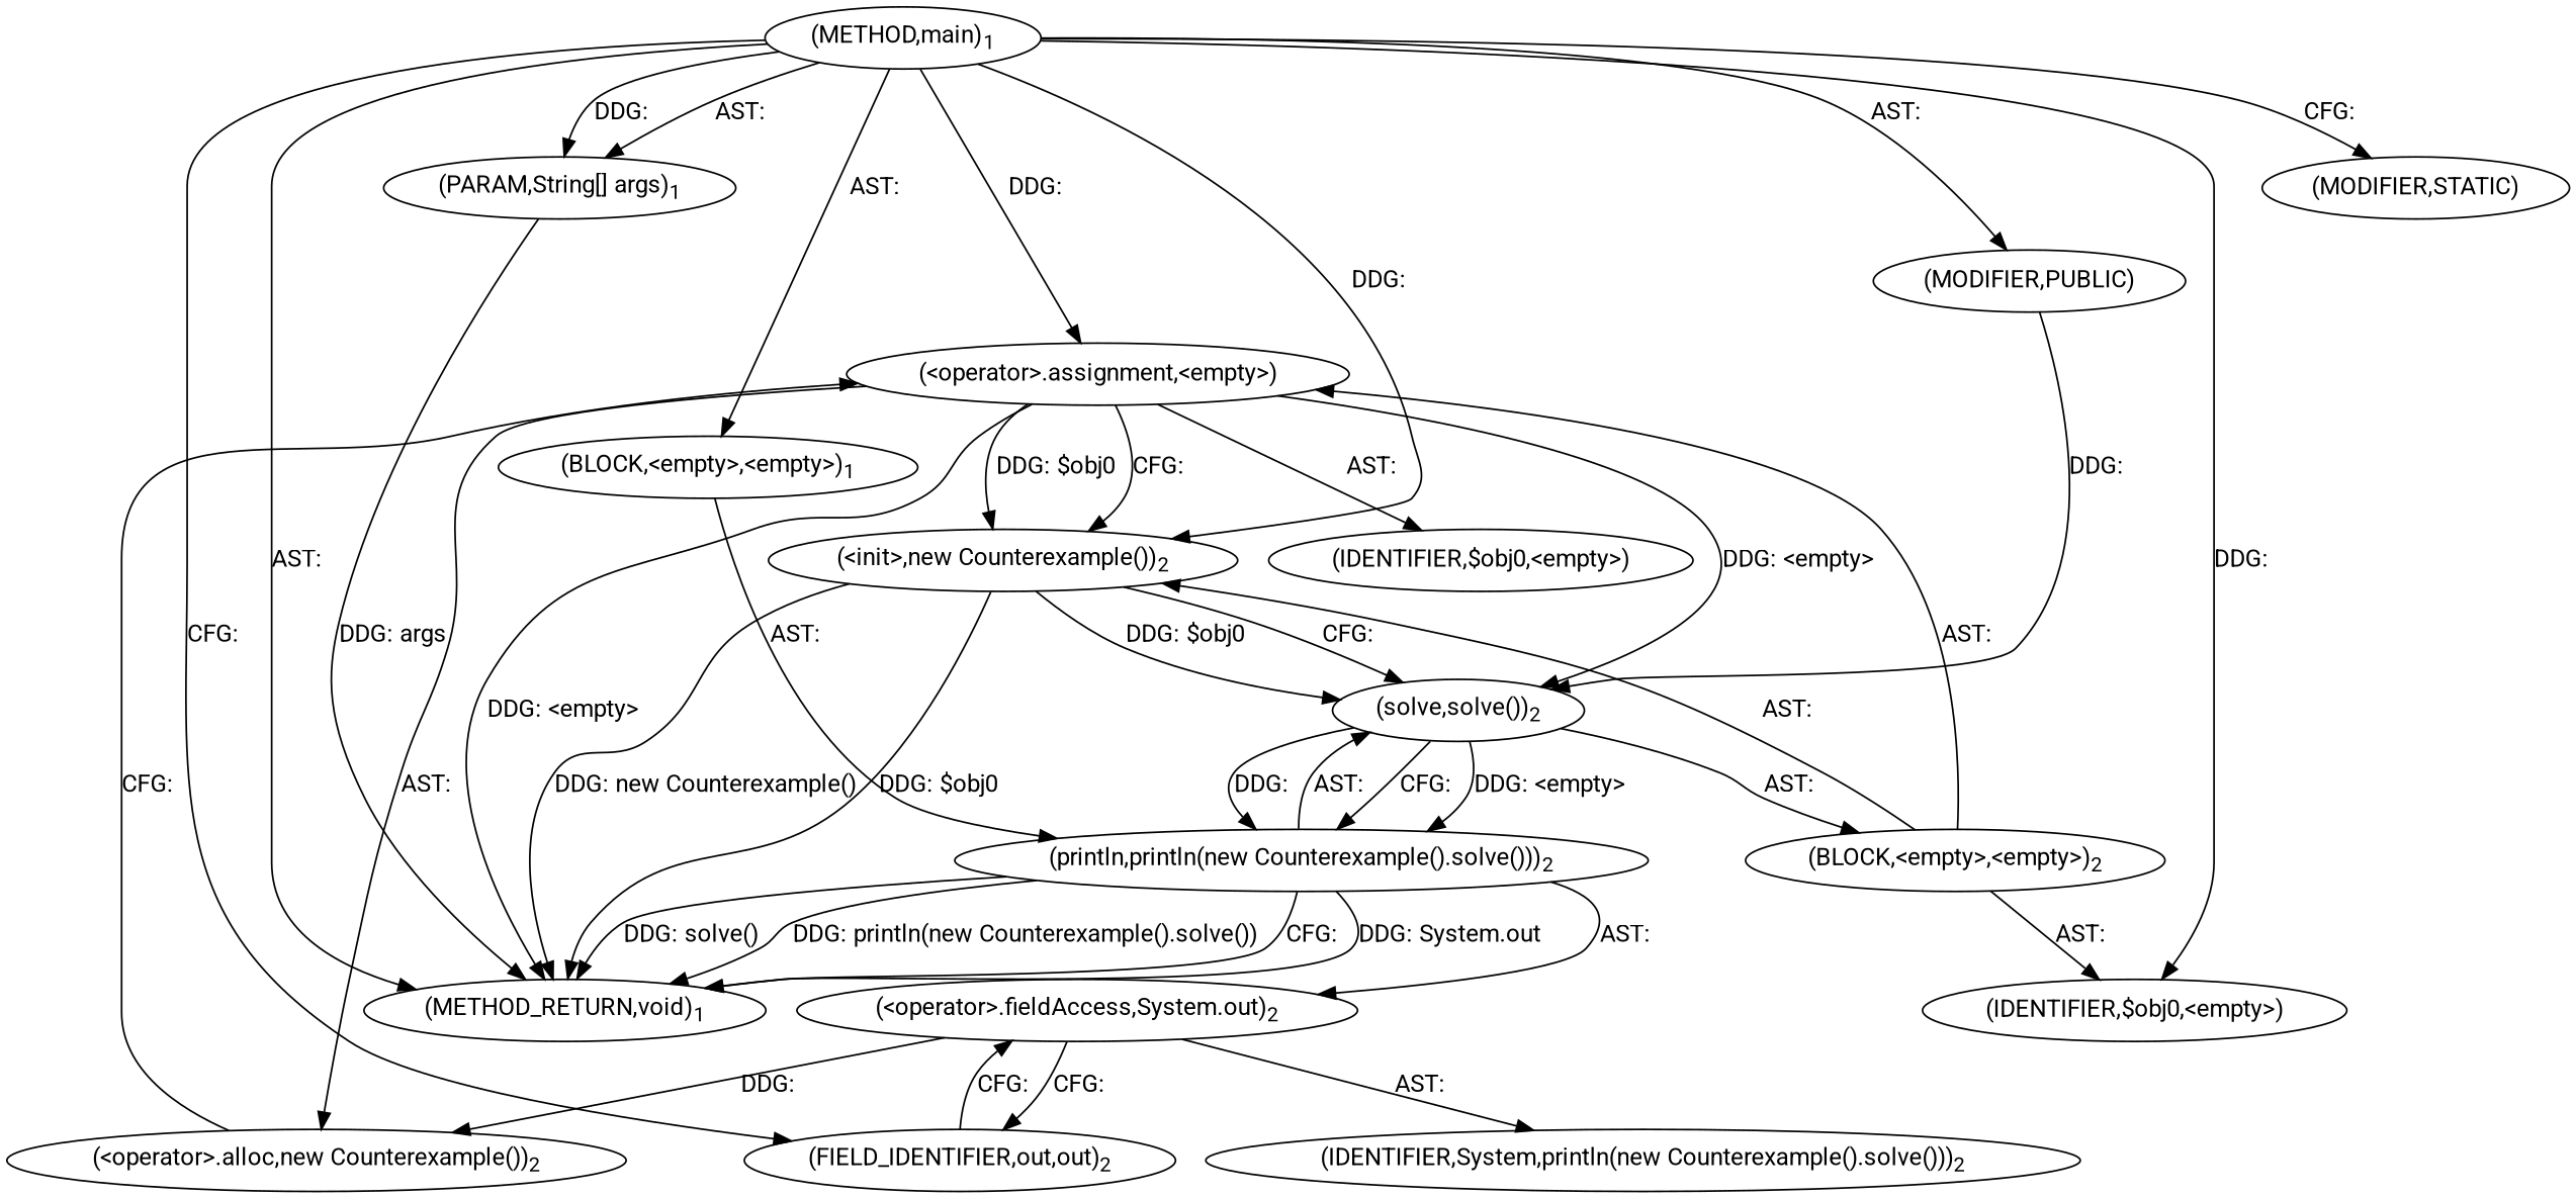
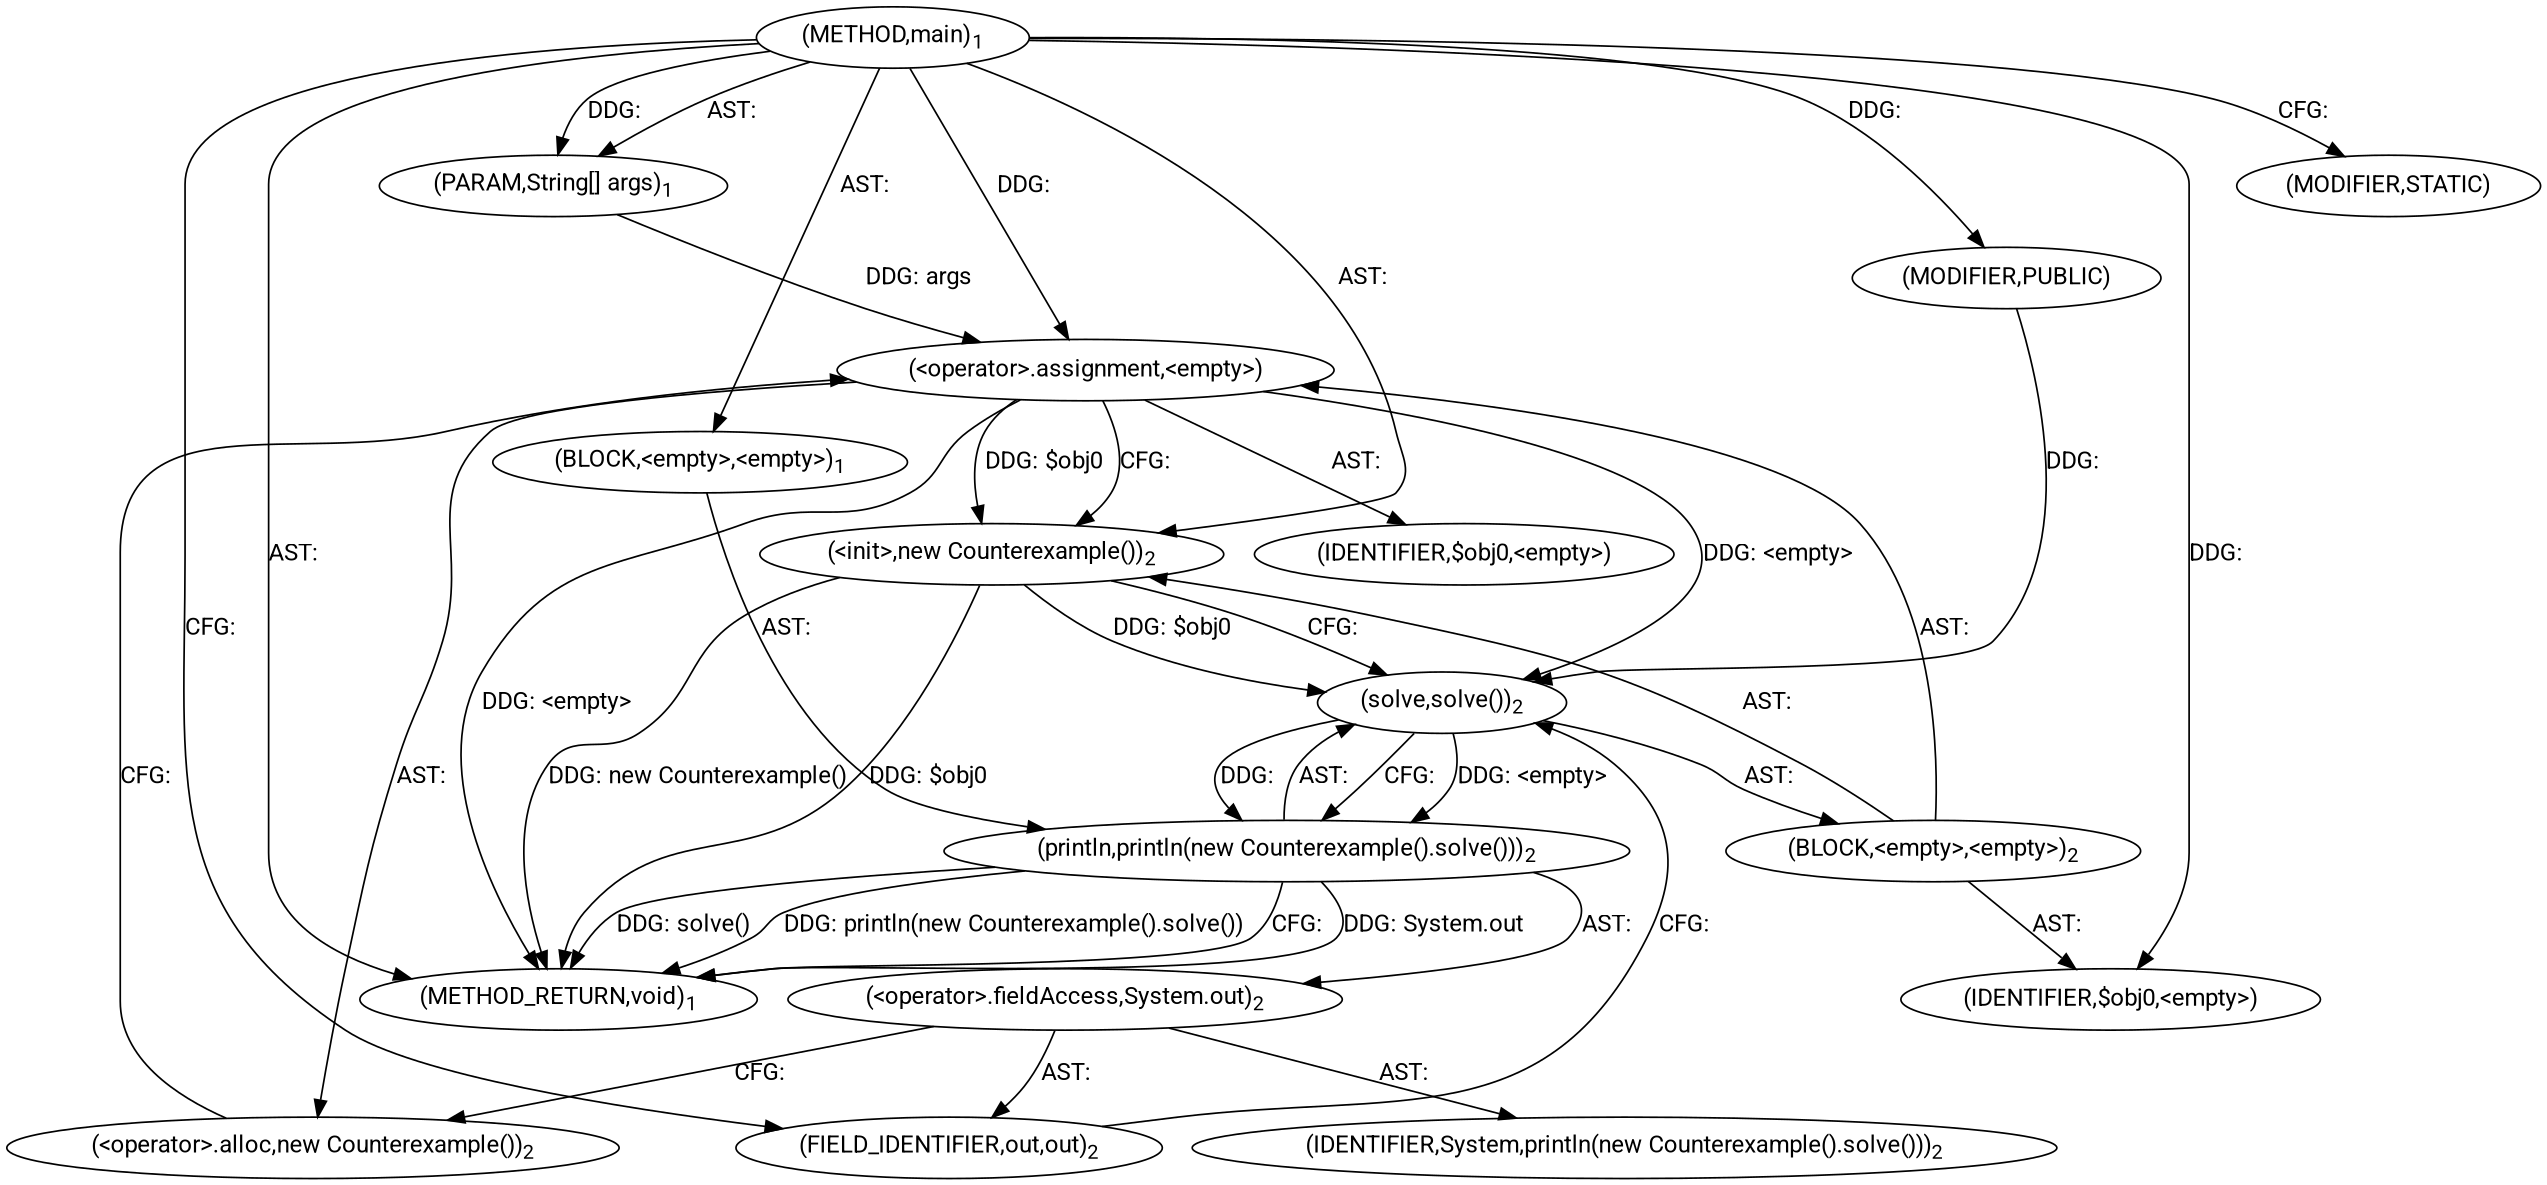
  digraph {
    fontname=Roboto
    node [fontname=Roboto]
    edge [fontname=Roboto]
    n1 [label=<(METHOD,main)<SUB>1</SUB>>]
    n2 [label=<(PARAM,String[] args)<SUB>1</SUB>>]
    n3 [label=<(BLOCK,&lt;empty&gt;,&lt;empty&gt;)<SUB>1</SUB>>]
    n4 [label=<(FIELD_IDENTIFIER,out,out)<SUB>2</SUB>>]
    n5 [label=<(&lt;operator&gt;.assignment,&lt;empty&gt;)>]
    n6 [label=<(&lt;init&gt;,new Counterexample())<SUB>2</SUB>>]
    n7 [label=<(IDENTIFIER,$obj0,&lt;empty&gt;)>]
    n8 [label=<(MODIFIER,PUBLIC)>]
    n9 [label=<(MODIFIER,STATIC)>]
    n10 [label=<(METHOD_RETURN,void)<SUB>1</SUB>>]
    n11 [label=<(println,println(new Counterexample().solve()))<SUB>2</SUB>>]
    n12 [label=<(&lt;operator&gt;.fieldAccess,System.out)<SUB>2</SUB>>]
    n13 [label=<(solve,solve())<SUB>2</SUB>>]
    n14 [label=<(BLOCK,&lt;empty&gt;,&lt;empty&gt;)<SUB>2</SUB>>]
    n15 [label=<(&lt;operator&gt;.alloc,new Counterexample())<SUB>2</SUB>>]
    n16 [label=<(IDENTIFIER,$obj0,&lt;empty&gt;)>]
    n17 [label=<(IDENTIFIER,System,println(new Counterexample().solve()))<SUB>2</SUB>>]
    n1 -> n2 [label="AST: "]
    n1 -> n2 [label="DDG: "]
    n1 -> n3 [label="AST: "]
    n1 -> n4 [label="CFG: "]
    n1 -> n5 [label="DDG: "]
-   n1 -> n6 [label="DDG: "]
+   n1 -> n6 [label="AST: "]
    n1 -> n7 [label="DDG: "]
-   n1 -> n8 [label="AST: "]
+   n1 -> n8 [label="DDG: "]
    n1 -> n9 [label="CFG: "]
    n1 -> n10 [label="AST: "]
-   n2 -> n10 [label="DDG: args"]
+   n2 -> n5 [label="DDG: args"]
    n3 -> n11 [label="AST: "]
-   n4 -> n12 [label="CFG: "]
+   n4 -> n13 [label="CFG: "]
    n5 -> n6 [label="CFG: "]
    n5 -> n6 [label="DDG: $obj0"]
    n5 -> n10 [label="DDG: &lt;empty&gt;"]
    n5 -> n13 [label="DDG: &lt;empty&gt;"]
    n5 -> n15 [label="AST: "]
    n5 -> n16 [label="AST: "]
    n6 -> n10 [label="DDG: $obj0"]
    n6 -> n10 [label="DDG: new Counterexample()"]
    n6 -> n13 [label="CFG: "]
    n6 -> n13 [label="DDG: $obj0"]
    n8 -> n13 [label="DDG: "]
    n11 -> n10 [label="CFG: "]
    n11 -> n10 [label="DDG: System.out"]
    n11 -> n10 [label="DDG: solve()"]
    n11 -> n10 [label="DDG: println(new Counterexample().solve())"]
    n11 -> n12 [label="AST: "]
    n11 -> n13 [label="AST: "]
-   n12 -> n4 [label="CFG: "]
-   n12 -> n15 [label="DDG: "]
+   n12 -> n4 [label="AST: "]
+   n12 -> n15 [label="CFG: "]
    n12 -> n17 [label="AST: "]
    n13 -> n11 [label="CFG: "]
    n13 -> n11 [label="DDG: &lt;empty&gt;"]
    n13 -> n11 [label="DDG: "]
    n13 -> n14 [label="AST: "]
    n14 -> n5 [label="AST: "]
    n14 -> n6 [label="AST: "]
    n14 -> n7 [label="AST: "]
    n15 -> n5 [label="CFG: "]
  }
